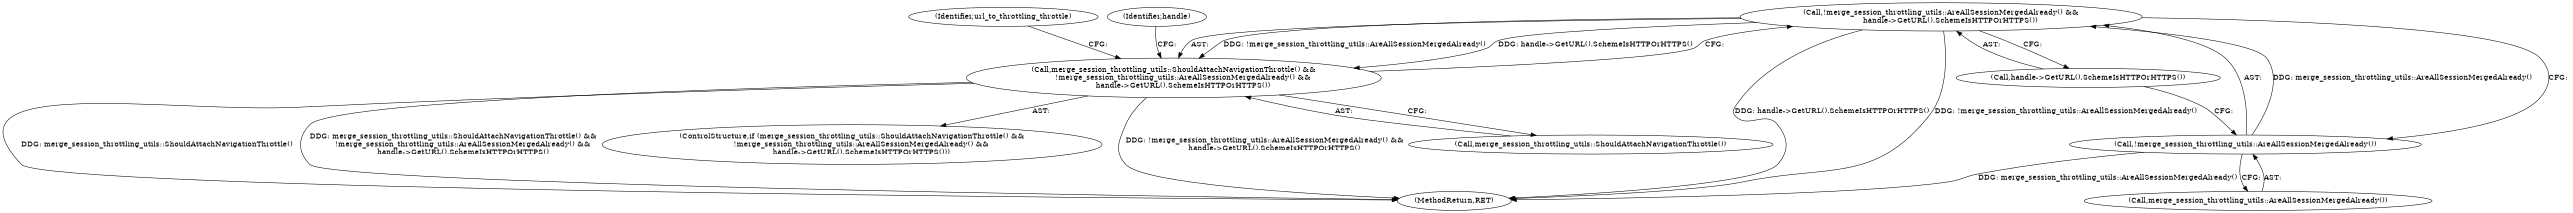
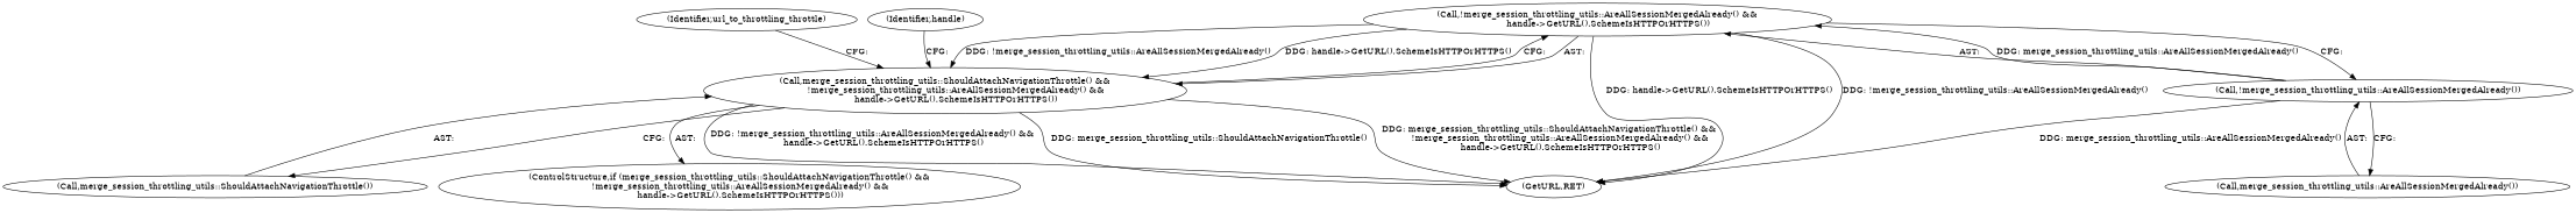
  digraph {
    n1 [label="(Call,!merge_session_throttling_utils::AreAllSessionMergedAlready() &&\n        handle->GetURL().SchemeIsHTTPOrHTTPS())"]
    n2 [label="(Call,!merge_session_throttling_utils::AreAllSessionMergedAlready())"]
    n3 [label="(Call,merge_session_throttling_utils::ShouldAttachNavigationThrottle() &&\n        !merge_session_throttling_utils::AreAllSessionMergedAlready() &&\n        handle->GetURL().SchemeIsHTTPOrHTTPS())"]
-   n4 [label="(MethodReturn,RET)"]
-   n5 [label="(Call,handle->GetURL().SchemeIsHTTPOrHTTPS())"]
+   n4 [label="(GetURL,RET)"]
    n6 [label="(Call,merge_session_throttling_utils::AreAllSessionMergedAlready())"]
    n7 [label="(Call,merge_session_throttling_utils::ShouldAttachNavigationThrottle())"]
    n8 [label="(ControlStructure,if (merge_session_throttling_utils::ShouldAttachNavigationThrottle() &&\n        !merge_session_throttling_utils::AreAllSessionMergedAlready() &&\n        handle->GetURL().SchemeIsHTTPOrHTTPS()))"]
    n9 [label="(Identifier,url_to_throttling_throttle)"]
    n10 [label="(Identifier,handle)"]
    n1 -> n2 [label="CFG: "]
    n1 -> n3 [label="AST: "]
    n1 -> n3 [label="DDG: !merge_session_throttling_utils::AreAllSessionMergedAlready()"]
    n1 -> n3 [label="DDG: handle->GetURL().SchemeIsHTTPOrHTTPS()"]
    n1 -> n4 [label="DDG: handle->GetURL().SchemeIsHTTPOrHTTPS()"]
    n1 -> n4 [label="DDG: !merge_session_throttling_utils::AreAllSessionMergedAlready()"]
-   n1 -> n5 [label="CFG: "]
    n2 -> n1 [label="AST: "]
    n2 -> n1 [label="DDG: merge_session_throttling_utils::AreAllSessionMergedAlready()"]
    n2 -> n4 [label="DDG: merge_session_throttling_utils::AreAllSessionMergedAlready()"]
    n2 -> n6 [label="CFG: "]
    n3 -> n1 [label="CFG: "]
    n3 -> n4 [label="DDG: merge_session_throttling_utils::ShouldAttachNavigationThrottle()"]
    n3 -> n4 [label="DDG: merge_session_throttling_utils::ShouldAttachNavigationThrottle() &&\n        !merge_session_throttling_utils::AreAllSessionMergedAlready() &&\n        handle->GetURL().SchemeIsHTTPOrHTTPS()"]
    n3 -> n4 [label="DDG: !merge_session_throttling_utils::AreAllSessionMergedAlready() &&\n        handle->GetURL().SchemeIsHTTPOrHTTPS()"]
    n3 -> n7 [label="CFG: "]
    n3 -> n8 [label="AST: "]
-   n5 -> n1 [label="AST: "]
-   n5 -> n2 [label="CFG: "]
    n6 -> n2 [label="AST: "]
    n7 -> n3 [label="AST: "]
    n9 -> n3 [label="CFG: "]
    n10 -> n3 [label="CFG: "]
  }
